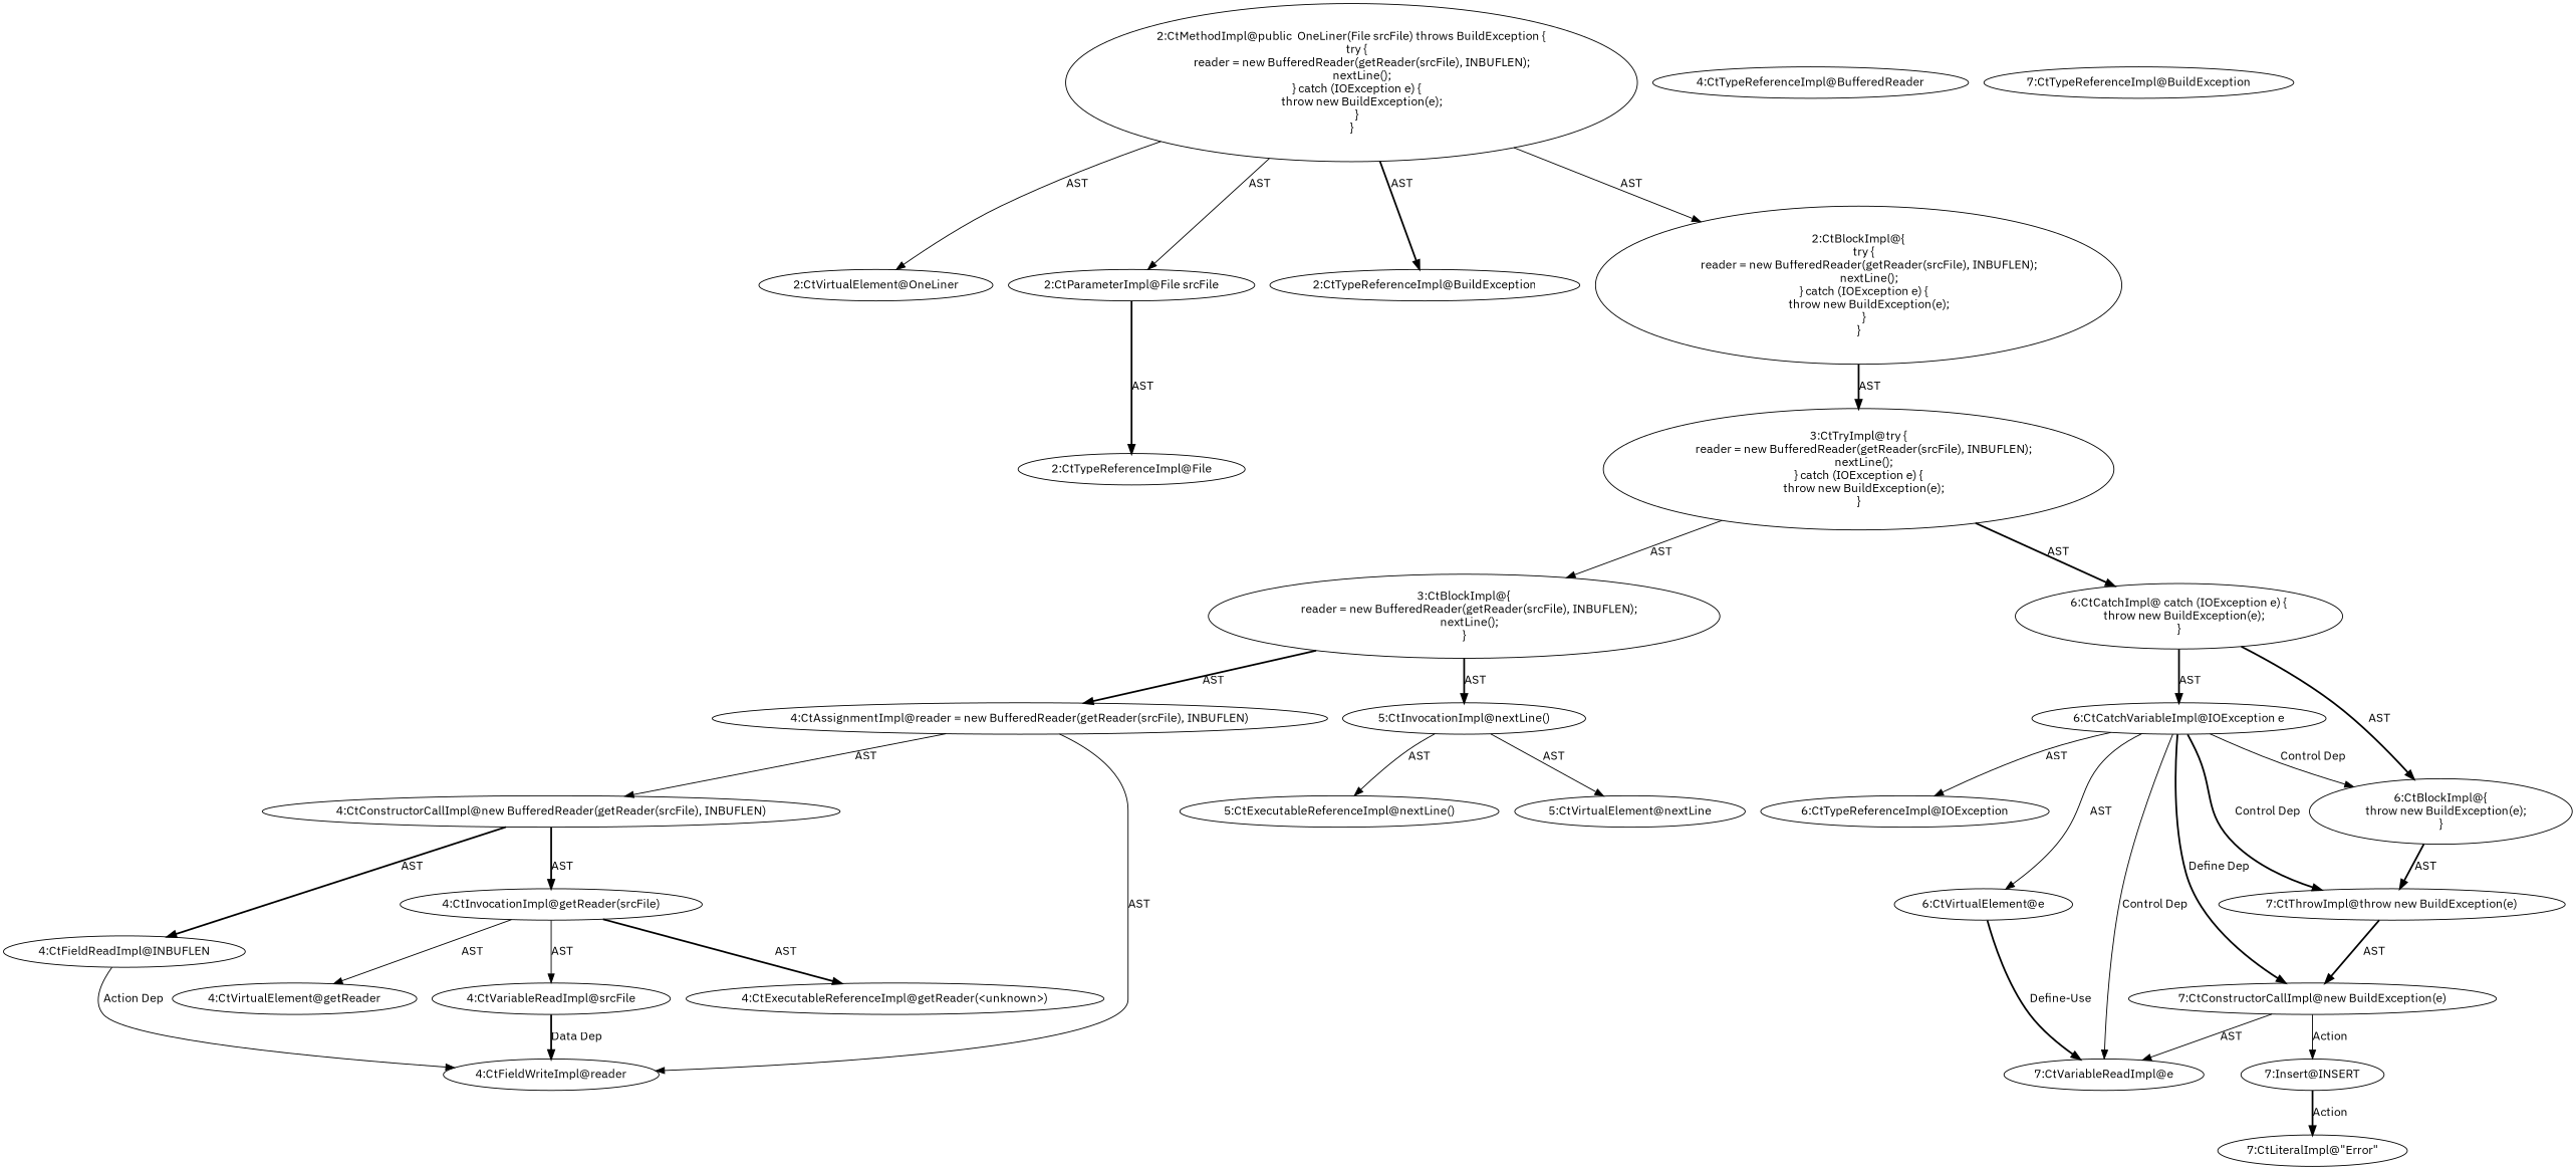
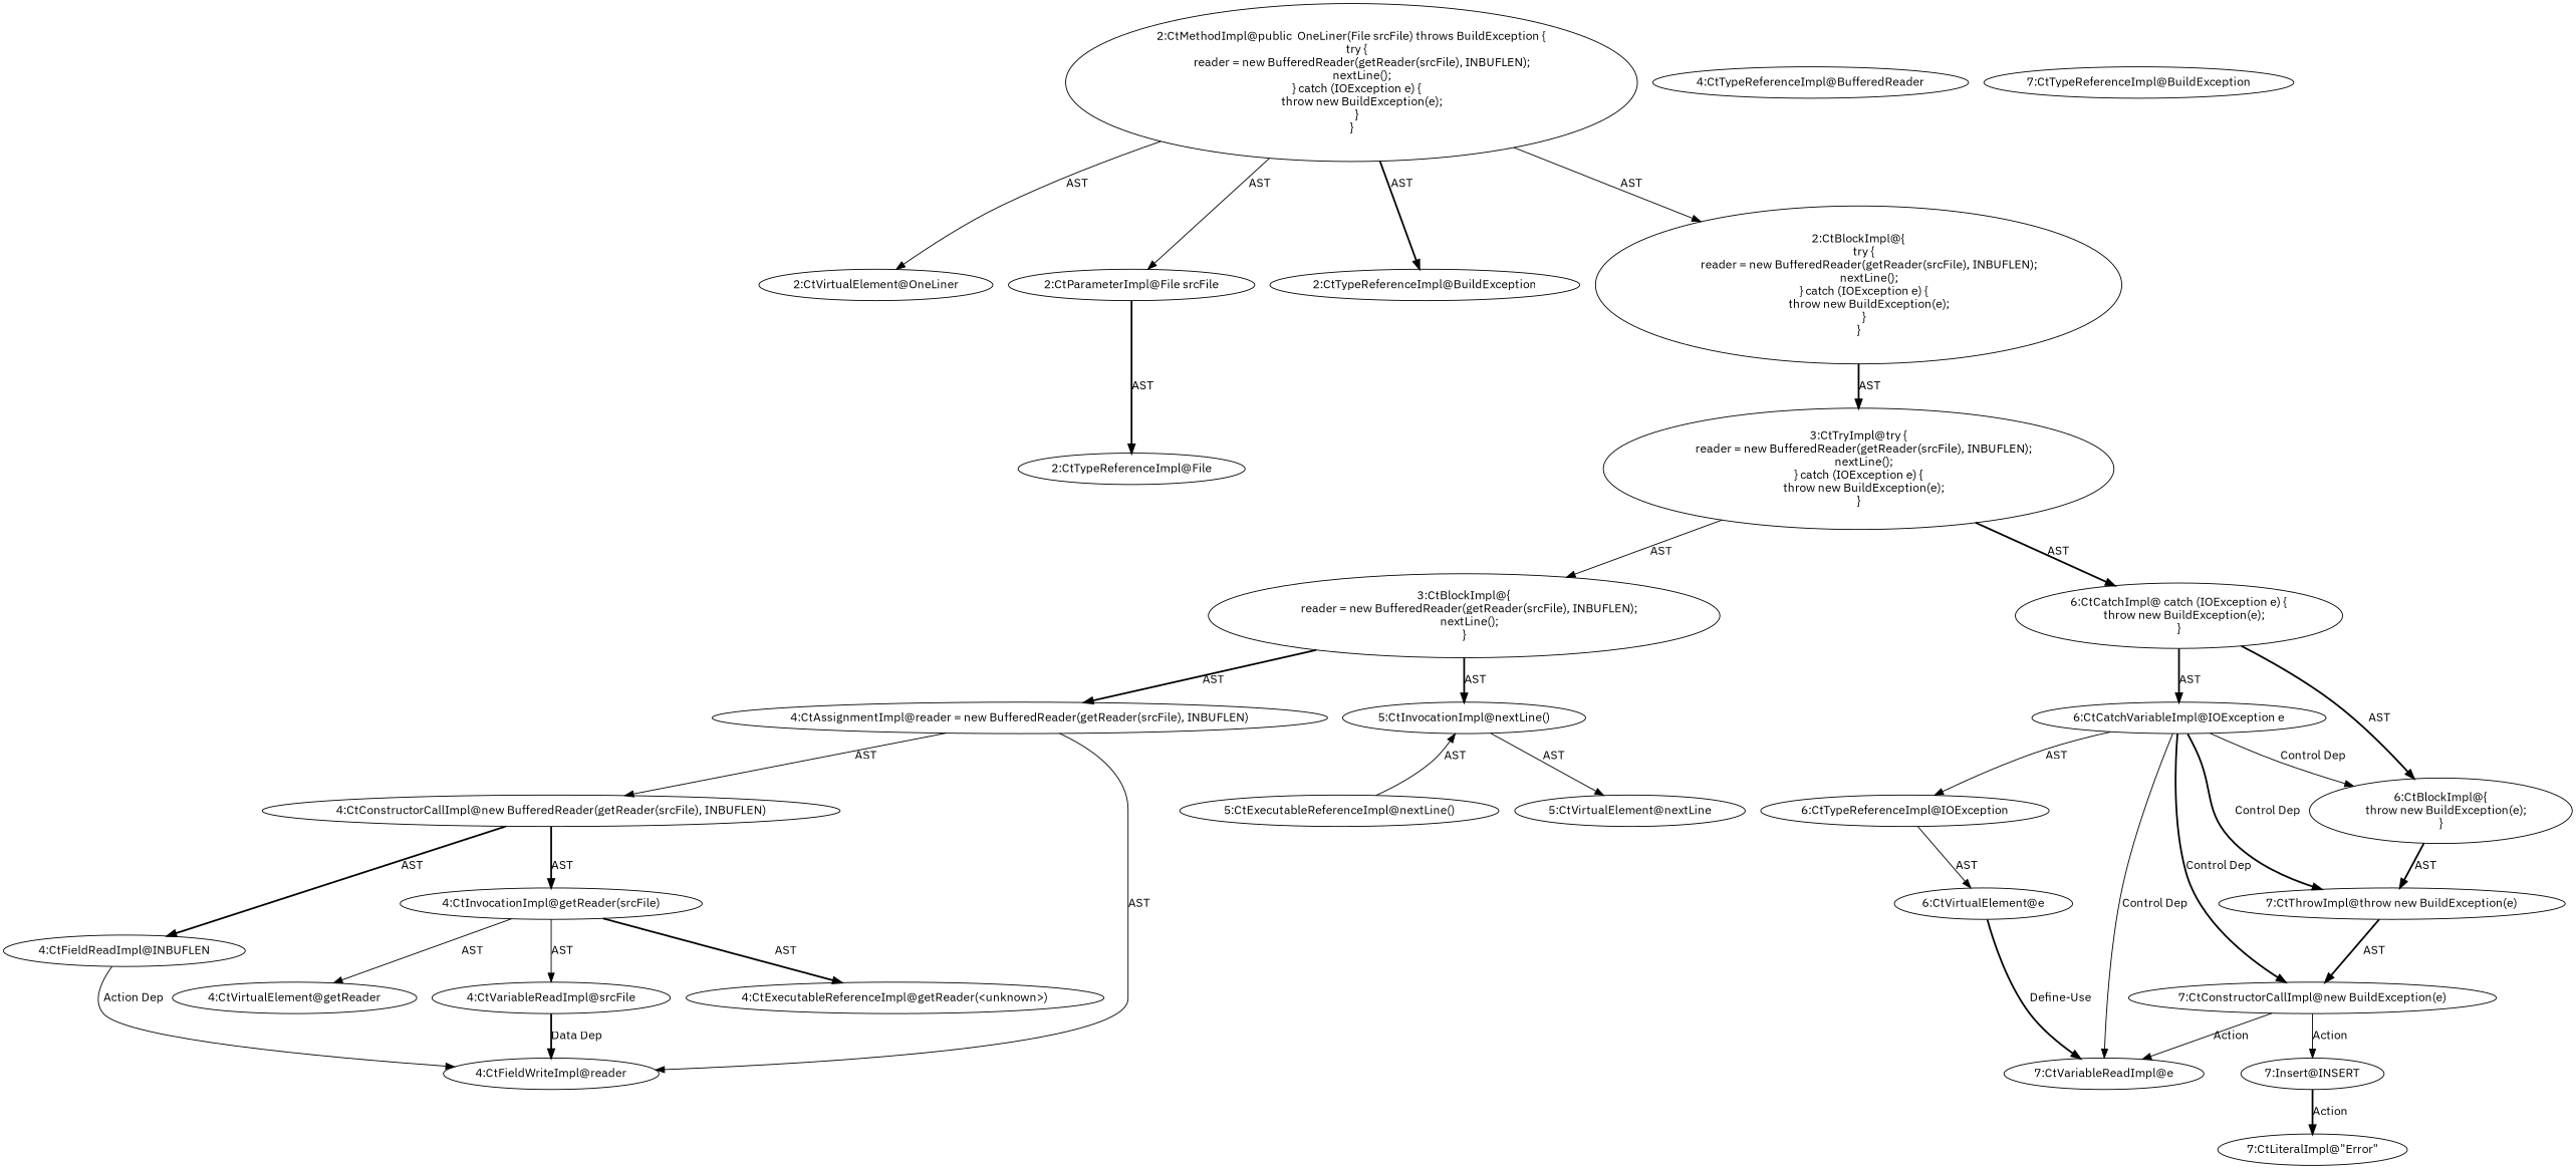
  digraph {
    fontname="IBM Plex Sans"
    node [fontname="IBM Plex Sans" shape=ellipse]
    edge [fontname="IBM Plex Sans" style=bold]
    n1 [label="2:CtVirtualElement@OneLiner"]
    n2 [label="2:CtParameterImpl@File srcFile"]
    n3 [label="2:CtTypeReferenceImpl@File"]
    n4 [label="2:CtTypeReferenceImpl@BuildException"]
    n5 [label="4:CtFieldWriteImpl@reader"]
    n6 [label="4:CtTypeReferenceImpl@BufferedReader"]
    n7 [label="4:CtExecutableReferenceImpl@getReader(<unknown>)"]
    n8 [label="4:CtVirtualElement@getReader"]
    n9 [label="4:CtVariableReadImpl@srcFile"]
    n10 [label="4:CtInvocationImpl@getReader(srcFile)"]
    n11 [label="4:CtFieldReadImpl@INBUFLEN"]
    n12 [label="4:CtConstructorCallImpl@new BufferedReader(getReader(srcFile), INBUFLEN)"]
    n13 [label="4:CtAssignmentImpl@reader = new BufferedReader(getReader(srcFile), INBUFLEN)"]
    n14 [label="5:CtExecutableReferenceImpl@nextLine()"]
    n15 [label="5:CtVirtualElement@nextLine"]
    n16 [label="5:CtInvocationImpl@nextLine()"]
    n17 [label="3:CtBlockImpl@\{\n    reader = new BufferedReader(getReader(srcFile), INBUFLEN);\n    nextLine();\n\}"]
    n18 [label="6:CtVirtualElement@e"]
    n19 [label="7:CtVariableReadImpl@e"]
    n20 [label="6:CtTypeReferenceImpl@IOException"]
    n21 [label="6:CtCatchVariableImpl@IOException e"]
    n22 [label="7:CtConstructorCallImpl@new BuildException(e)"]
    n23 [label="7:CtThrowImpl@throw new BuildException(e)"]
    n24 [label="6:CtBlockImpl@\{\n    throw new BuildException(e);\n\}"]
    n25 [label="7:Insert@INSERT"]
    n26 [label="7:CtTypeReferenceImpl@BuildException"]
    n27 [label="7:CtLiteralImpl@\"Error\""]
    n28 [label="6:CtCatchImpl@ catch (IOException e) \{\n    throw new BuildException(e);\n\}"]
    n29 [label="3:CtTryImpl@try \{\n    reader = new BufferedReader(getReader(srcFile), INBUFLEN);\n    nextLine();\n\} catch (IOException e) \{\n    throw new BuildException(e);\n\}"]
    n30 [label="2:CtBlockImpl@\{\n    try \{\n        reader = new BufferedReader(getReader(srcFile), INBUFLEN);\n        nextLine();\n    \} catch (IOException e) \{\n        throw new BuildException(e);\n    \}\n\}"]
    n31 [label="2:CtMethodImpl@public  OneLiner(File srcFile) throws BuildException \{\n    try \{\n        reader = new BufferedReader(getReader(srcFile), INBUFLEN);\n        nextLine();\n    \} catch (IOException e) \{\n        throw new BuildException(e);\n    \}\n\}"]
    n2 -> n3 [label=AST]
    n9 -> n5 [label="Data Dep"]
    n10 -> n7 [label=AST]
    n10 -> n8 [label=AST style=solid]
    n10 -> n9 [label=AST style=solid]
    n11 -> n5 [label="Action Dep" style=solid]
    n12 -> n10 [label=AST]
    n12 -> n11 [label=AST]
    n13 -> n5 [label=AST style=solid]
    n13 -> n12 [label=AST style=solid]
-   n16 -> n14 [label=AST style=solid]
+   n14 -> n16 [label=AST style=solid]
    n16 -> n15 [label=AST style=solid]
    n17 -> n13 [label=AST]
    n17 -> n16 [label=AST]
    n18 -> n19 [label="Define-Use"]
-   n21 -> n18 [label=AST style=solid]
+   n20 -> n18 [label=AST style=solid]
    n21 -> n19 [label="Control Dep" style=solid]
    n21 -> n20 [label=AST style=solid]
-   n21 -> n22 [label="Define Dep"]
+   n21 -> n22 [label="Control Dep"]
    n21 -> n23 [label="Control Dep"]
    n21 -> n24 [label="Control Dep" style=solid]
-   n22 -> n19 [label=AST style=solid]
+   n22 -> n19 [label=Action style=solid]
    n22 -> n25 [label=Action style=solid]
    n23 -> n22 [label=AST]
    n24 -> n23 [label=AST]
    n25 -> n27 [label=Action]
    n28 -> n21 [label=AST]
    n28 -> n24 [label=AST]
    n29 -> n17 [label=AST style=solid]
    n29 -> n28 [label=AST]
    n30 -> n29 [label=AST]
    n31 -> n1 [label=AST style=solid]
    n31 -> n2 [label=AST style=solid]
    n31 -> n4 [label=AST]
    n31 -> n30 [label=AST style=solid]
  }
